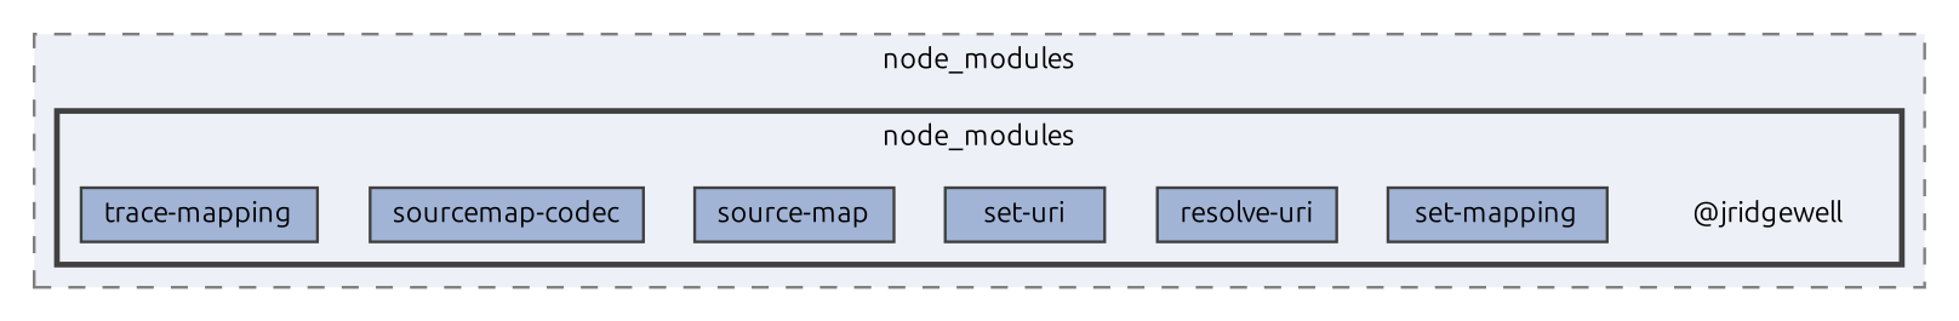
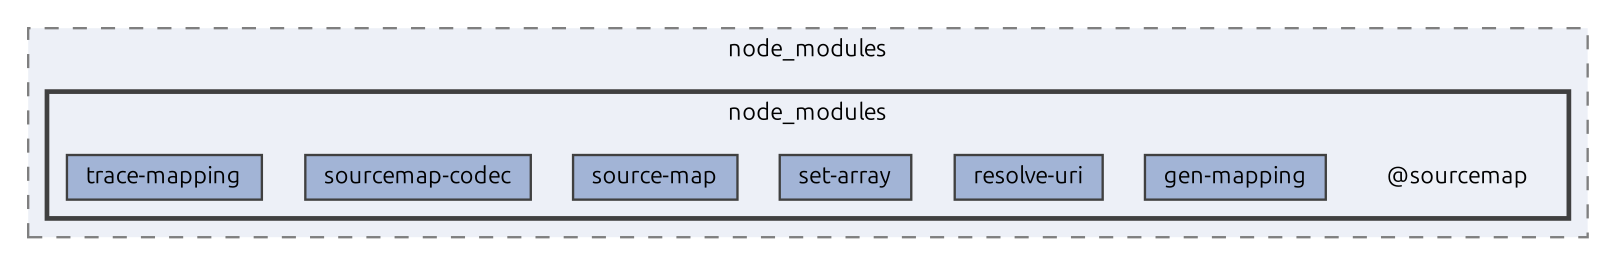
  digraph {
    compound=true
    fontname=Ubuntu
    node [fontname=Ubuntu fontsize=10 shape=box color=grey25 fillcolor="#a2b4d6" style=filled]
-   n1 [height=0.2 label="@jridgewell" shape=plaintext width=0.4 color="" fillcolor="" style=""]
-   n2 [height=0.2 label="set-mapping" width=0.4]
+   n1 [height=0.2 label="@sourcemap" shape=plaintext width=0.4 color="" fillcolor="" style=""]
+   n2 [height=0.2 label="gen-mapping" width=0.4]
    n3 [height=0.2 label="resolve-uri" width=0.4]
-   n4 [height=0.2 label="set-uri" width=0.4]
+   n4 [height=0.2 label="set-array" width=0.4]
    n5 [height=0.2 label="source-map" width=0.4]
    n6 [height=0.2 label="sourcemap-codec" width=0.4]
    n7 [height=0.2 label="trace-mapping" width=0.4]
    subgraph cluster_1 {
      bgcolor="#edf0f7"
      fontsize=10
      label=node_modules
      pencolor=grey50
      style="filled,dashed"
      subgraph cluster_2 {
        bgcolor="#edf0f7"
        fontsize=10
        pencolor=grey25
        style="filled,bold"
        n1
        n2
        n3
        n4
        n5
        n6
        n7
      }
    }
  }
